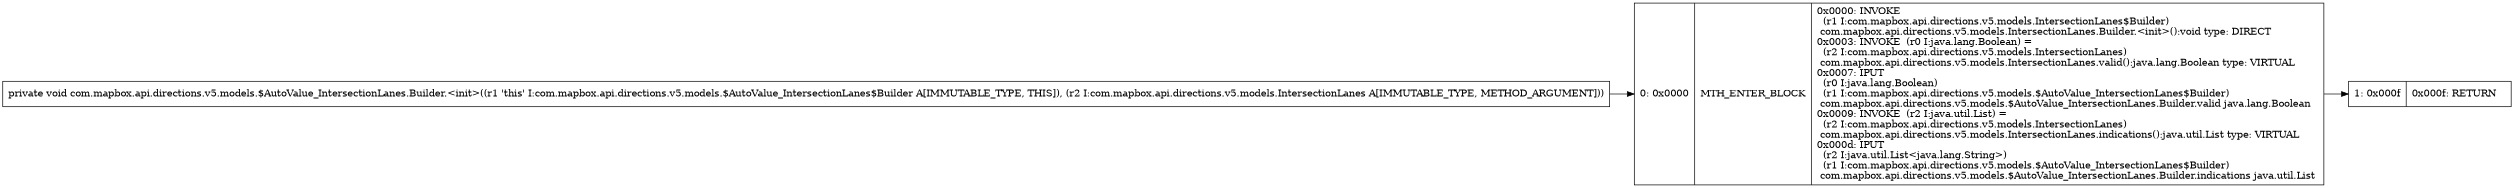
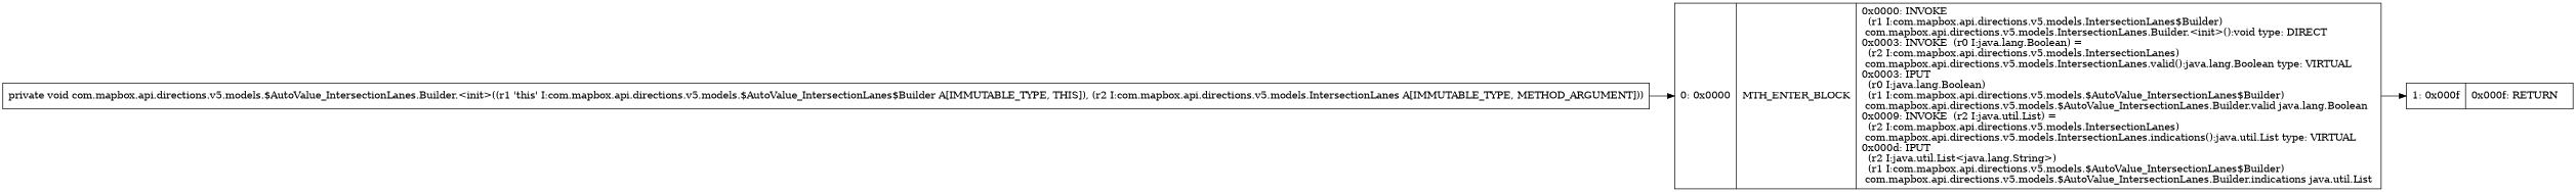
  digraph {
    rankdir=LR
    node [shape=record]
-   n1 [label="{0\:\ 0x0000|MTH_ENTER_BLOCK\l|0x0000: INVOKE  \l  (r1 I:com.mapbox.api.directions.v5.models.IntersectionLanes$Builder)\l com.mapbox.api.directions.v5.models.IntersectionLanes.Builder.\<init\>():void type: DIRECT \l0x0003: INVOKE  (r0 I:java.lang.Boolean) = \l  (r2 I:com.mapbox.api.directions.v5.models.IntersectionLanes)\l com.mapbox.api.directions.v5.models.IntersectionLanes.valid():java.lang.Boolean type: VIRTUAL \l0x0007: IPUT  \l  (r0 I:java.lang.Boolean)\l  (r1 I:com.mapbox.api.directions.v5.models.$AutoValue_IntersectionLanes$Builder)\l com.mapbox.api.directions.v5.models.$AutoValue_IntersectionLanes.Builder.valid java.lang.Boolean \l0x0009: INVOKE  (r2 I:java.util.List) = \l  (r2 I:com.mapbox.api.directions.v5.models.IntersectionLanes)\l com.mapbox.api.directions.v5.models.IntersectionLanes.indications():java.util.List type: VIRTUAL \l0x000d: IPUT  \l  (r2 I:java.util.List\<java.lang.String\>)\l  (r1 I:com.mapbox.api.directions.v5.models.$AutoValue_IntersectionLanes$Builder)\l com.mapbox.api.directions.v5.models.$AutoValue_IntersectionLanes.Builder.indications java.util.List \l}"]
+   n1 [label="{0\:\ 0x0000|MTH_ENTER_BLOCK\l|0x0000: INVOKE  \l  (r1 I:com.mapbox.api.directions.v5.models.IntersectionLanes$Builder)\l com.mapbox.api.directions.v5.models.IntersectionLanes.Builder.\<init\>():void type: DIRECT \l0x0003: INVOKE  (r0 I:java.lang.Boolean) = \l  (r2 I:com.mapbox.api.directions.v5.models.IntersectionLanes)\l com.mapbox.api.directions.v5.models.IntersectionLanes.valid():java.lang.Boolean type: VIRTUAL \l0x0003: IPUT  \l  (r0 I:java.lang.Boolean)\l  (r1 I:com.mapbox.api.directions.v5.models.$AutoValue_IntersectionLanes$Builder)\l com.mapbox.api.directions.v5.models.$AutoValue_IntersectionLanes.Builder.valid java.lang.Boolean \l0x0009: INVOKE  (r2 I:java.util.List) = \l  (r2 I:com.mapbox.api.directions.v5.models.IntersectionLanes)\l com.mapbox.api.directions.v5.models.IntersectionLanes.indications():java.util.List type: VIRTUAL \l0x000d: IPUT  \l  (r2 I:java.util.List\<java.lang.String\>)\l  (r1 I:com.mapbox.api.directions.v5.models.$AutoValue_IntersectionLanes$Builder)\l com.mapbox.api.directions.v5.models.$AutoValue_IntersectionLanes.Builder.indications java.util.List \l}"]
    n2 [label="{1\:\ 0x000f|0x000f: RETURN   \l}"]
    n3 [label="{private void com.mapbox.api.directions.v5.models.$AutoValue_IntersectionLanes.Builder.\<init\>((r1 'this' I:com.mapbox.api.directions.v5.models.$AutoValue_IntersectionLanes$Builder A[IMMUTABLE_TYPE, THIS]), (r2 I:com.mapbox.api.directions.v5.models.IntersectionLanes A[IMMUTABLE_TYPE, METHOD_ARGUMENT])) }"]
    n1 -> n2
    n3 -> n1
  }
